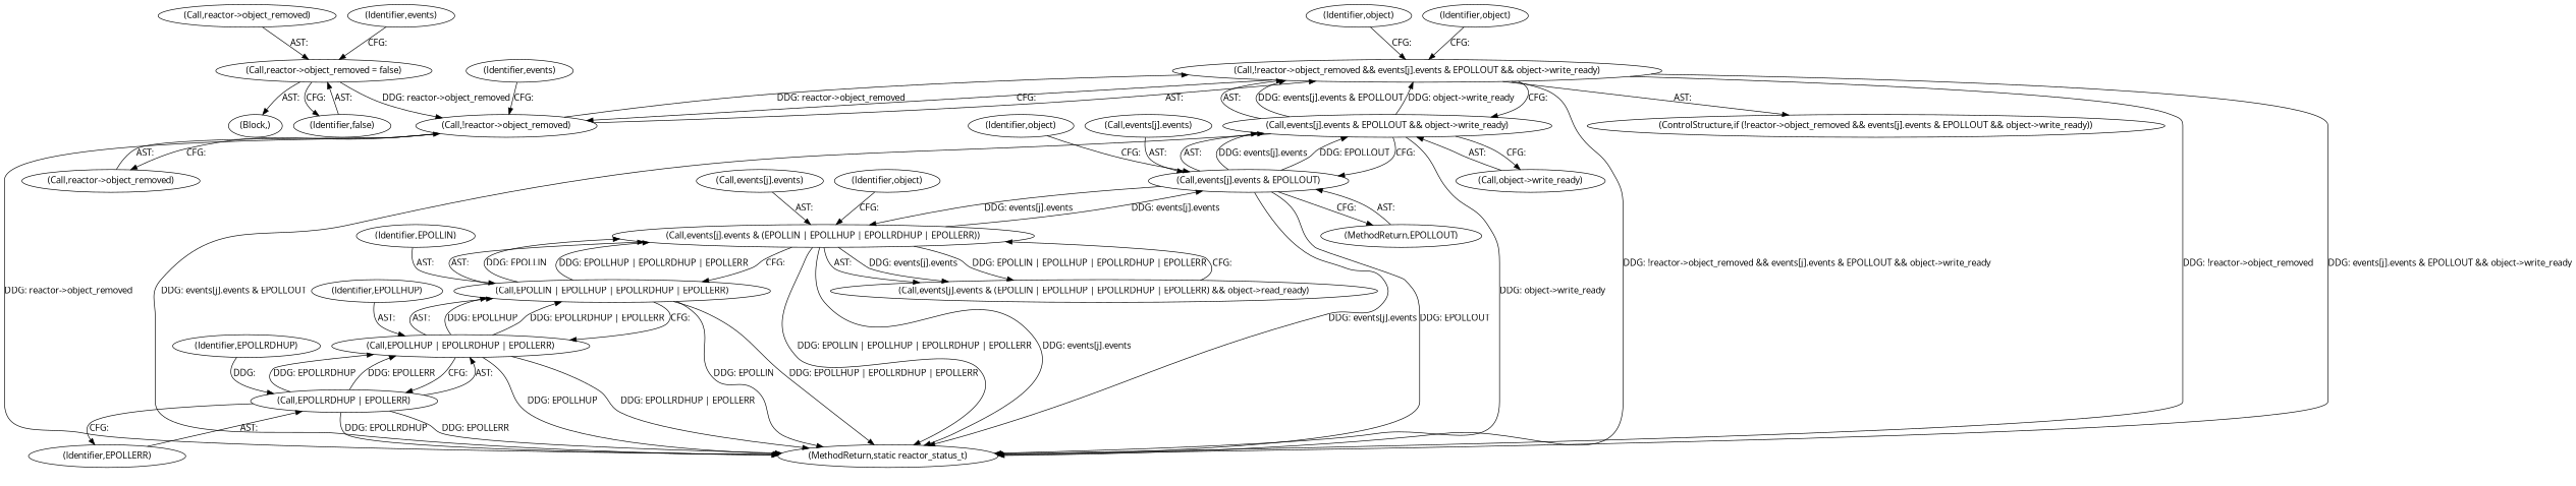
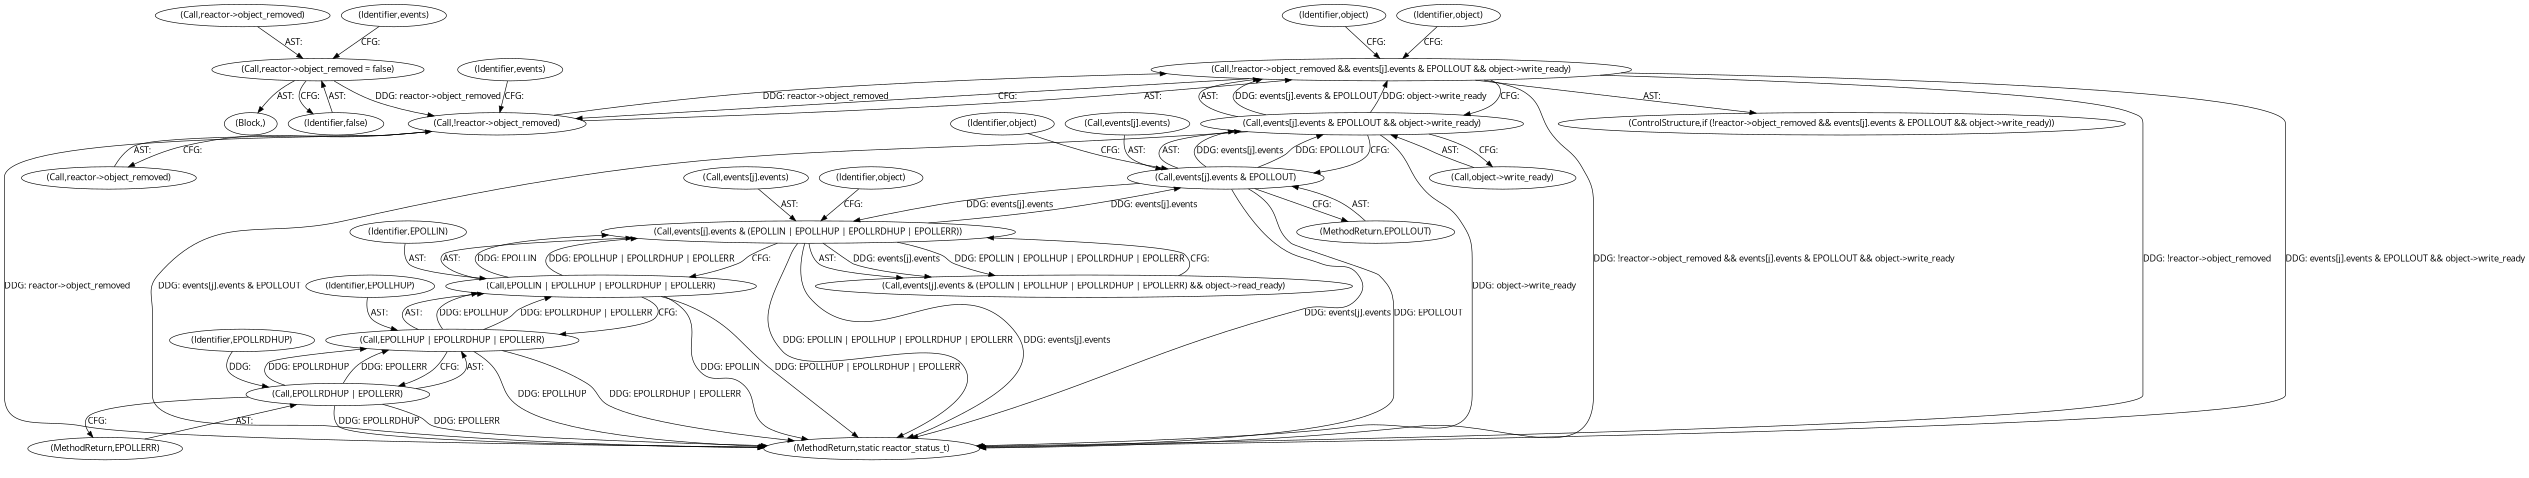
  digraph {
    fontname="Open Sans"
    node [fontname="Open Sans"]
    edge [fontname="Open Sans"]
    n1 [label="(Call,!reactor->object_removed && events[j].events & EPOLLOUT && object->write_ready)"]
    n2 [label="(Call,!reactor->object_removed)"]
    n3 [label="(Call,events[j].events & EPOLLOUT && object->write_ready)"]
    n4 [label="(ControlStructure,if (!reactor->object_removed && events[j].events & EPOLLOUT && object->write_ready))"]
    n5 [label="(MethodReturn,static reactor_status_t)"]
    n6 [label="(Call,reactor->object_removed)"]
    n7 [label="(Call,events[j].events & EPOLLOUT)"]
    n8 [label="(Call,object->write_ready)"]
    n9 [label="(Call,reactor->object_removed = false)"]
    n10 [label="(Identifier,false)"]
    n11 [label="(Block,)"]
    n12 [label="(Call,events[j].events & (EPOLLIN | EPOLLHUP | EPOLLRDHUP | EPOLLERR))"]
    n13 [label="(MethodReturn,EPOLLOUT)"]
    n14 [label="(Call,EPOLLIN | EPOLLHUP | EPOLLRDHUP | EPOLLERR)"]
    n15 [label="(Call,events[j].events & (EPOLLIN | EPOLLHUP | EPOLLRDHUP | EPOLLERR) && object->read_ready)"]
    n16 [label="(Call,EPOLLHUP | EPOLLRDHUP | EPOLLERR)"]
    n17 [label="(Call,EPOLLRDHUP | EPOLLERR)"]
-   n18 [label="(Identifier,EPOLLERR)"]
+   n18 [label="(MethodReturn,EPOLLERR)"]
    n19 [label="(Identifier,EPOLLIN)"]
    n20 [label="(Identifier,object)"]
    n21 [label="(Call,reactor->object_removed)"]
    n22 [label="(Identifier,object)"]
    n23 [label="(Identifier,EPOLLRDHUP)"]
    n24 [label="(Identifier,object)"]
    n25 [label="(Call,events[j].events)"]
    n26 [label="(Identifier,events)"]
    n27 [label="(Identifier,events)"]
    n28 [label="(Call,events[j].events)"]
    n29 [label="(Identifier,EPOLLHUP)"]
    n30 [label="(Identifier,object)"]
    n1 -> n2 [label="CFG: "]
    n1 -> n3 [label="CFG: "]
    n1 -> n4 [label="AST: "]
    n1 -> n5 [label="DDG: !reactor->object_removed && events[j].events & EPOLLOUT && object->write_ready"]
    n1 -> n5 [label="DDG: !reactor->object_removed"]
    n1 -> n5 [label="DDG: events[j].events & EPOLLOUT && object->write_ready"]
    n2 -> n1 [label="AST: "]
    n2 -> n1 [label="DDG: reactor->object_removed"]
    n2 -> n5 [label="DDG: reactor->object_removed"]
    n2 -> n6 [label="CFG: "]
    n3 -> n1 [label="AST: "]
    n3 -> n1 [label="DDG: events[j].events & EPOLLOUT"]
    n3 -> n1 [label="DDG: object->write_ready"]
    n3 -> n5 [label="DDG: events[j].events & EPOLLOUT"]
    n3 -> n5 [label="DDG: object->write_ready"]
    n3 -> n7 [label="CFG: "]
    n3 -> n8 [label="CFG: "]
    n6 -> n2 [label="AST: "]
    n7 -> n3 [label="AST: "]
    n7 -> n3 [label="DDG: events[j].events"]
    n7 -> n3 [label="DDG: EPOLLOUT"]
    n7 -> n5 [label="DDG: EPOLLOUT"]
    n7 -> n5 [label="DDG: events[j].events"]
    n7 -> n12 [label="DDG: events[j].events"]
    n7 -> n13 [label="CFG: "]
    n8 -> n3 [label="AST: "]
    n9 -> n2 [label="DDG: reactor->object_removed"]
    n9 -> n10 [label="CFG: "]
    n9 -> n11 [label="AST: "]
    n10 -> n9 [label="AST: "]
    n12 -> n5 [label="DDG: EPOLLIN | EPOLLHUP | EPOLLRDHUP | EPOLLERR"]
    n12 -> n5 [label="DDG: events[j].events"]
    n12 -> n7 [label="DDG: events[j].events"]
    n12 -> n14 [label="CFG: "]
    n12 -> n15 [label="AST: "]
    n12 -> n15 [label="DDG: events[j].events"]
    n12 -> n15 [label="DDG: EPOLLIN | EPOLLHUP | EPOLLRDHUP | EPOLLERR"]
    n13 -> n7 [label="AST: "]
    n14 -> n5 [label="DDG: EPOLLIN"]
    n14 -> n5 [label="DDG: EPOLLHUP | EPOLLRDHUP | EPOLLERR"]
    n14 -> n12 [label="AST: "]
    n14 -> n12 [label="DDG: EPOLLIN"]
    n14 -> n12 [label="DDG: EPOLLHUP | EPOLLRDHUP | EPOLLERR"]
    n14 -> n16 [label="CFG: "]
    n15 -> n12 [label="CFG: "]
    n16 -> n5 [label="DDG: EPOLLHUP"]
    n16 -> n5 [label="DDG: EPOLLRDHUP | EPOLLERR"]
    n16 -> n14 [label="AST: "]
    n16 -> n14 [label="DDG: EPOLLHUP"]
    n16 -> n14 [label="DDG: EPOLLRDHUP | EPOLLERR"]
    n16 -> n17 [label="CFG: "]
    n17 -> n5 [label="DDG: EPOLLRDHUP"]
    n17 -> n5 [label="DDG: EPOLLERR"]
    n17 -> n16 [label="AST: "]
    n17 -> n16 [label="DDG: EPOLLRDHUP"]
    n17 -> n16 [label="DDG: EPOLLERR"]
    n17 -> n18 [label="CFG: "]
    n18 -> n17 [label="AST: "]
    n19 -> n14 [label="AST: "]
    n20 -> n12 [label="CFG: "]
    n21 -> n9 [label="AST: "]
    n22 -> n1 [label="CFG: "]
    n23 -> n17 [label="DDG: "]
    n24 -> n7 [label="CFG: "]
    n25 -> n7 [label="AST: "]
    n26 -> n2 [label="CFG: "]
    n27 -> n9 [label="CFG: "]
    n28 -> n12 [label="AST: "]
    n29 -> n16 [label="AST: "]
    n30 -> n1 [label="CFG: "]
  }
